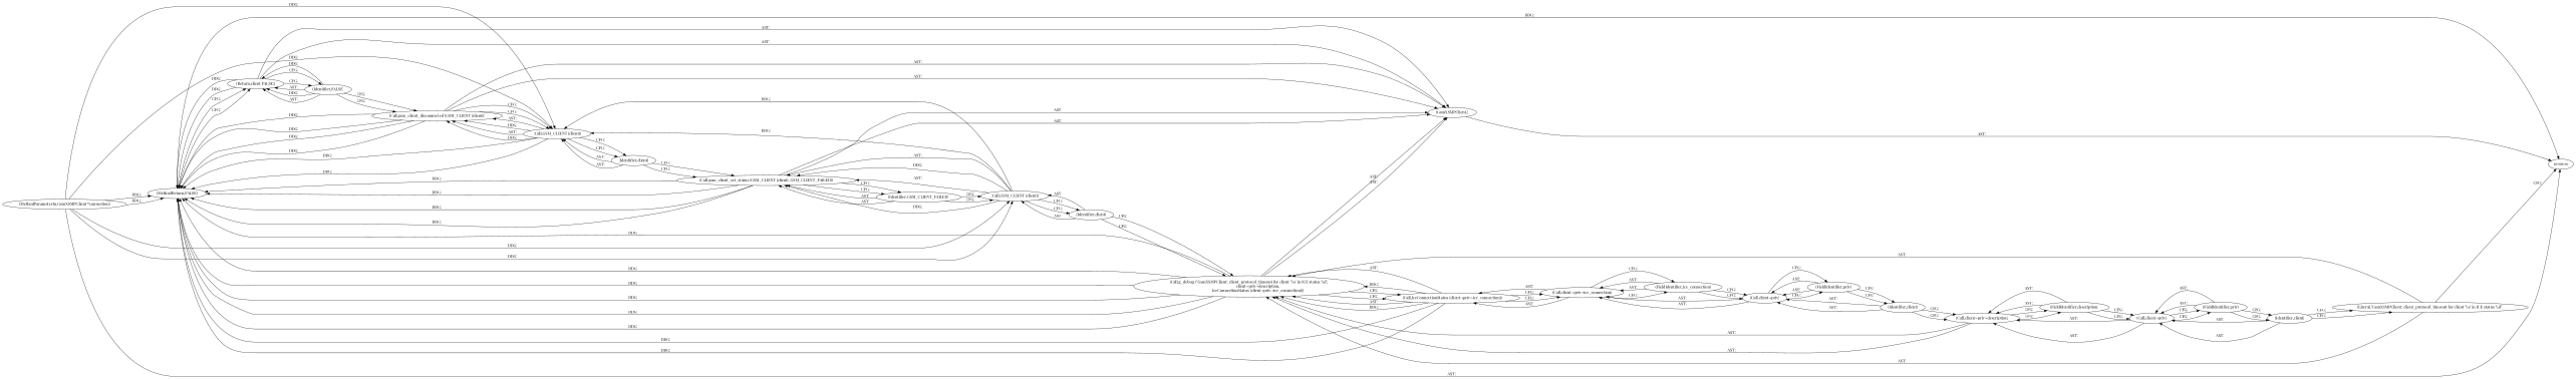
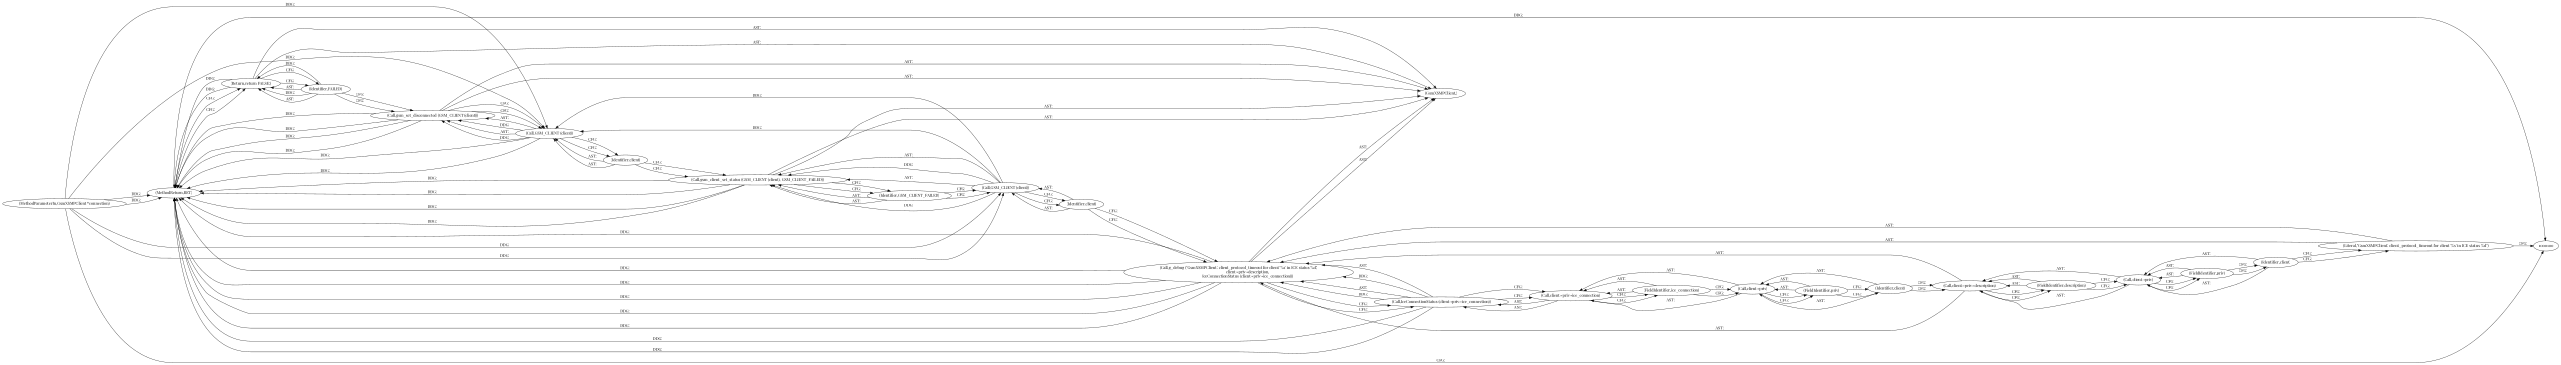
  digraph {
    fontname="Playfair Display"
    rankdir=LR
    node [fontname="Playfair Display"]
    edge [fontname="Playfair Display"]
-   n1 [label="(MethodReturn,FALSE)"]
-   n2 [label="(Return,client FALSE;)"]
+   n1 [label="(MethodReturn,RET)"]
+   n2 [label="(Return,return FALSE;)"]
    1000100
    n4 [label="(GsmXSMPClient,)"]
-   n5 [label="(Identifier,FALSE)"]
+   n5 [label="(Identifier,FAILED)"]
    n6 [label="(MethodParameterIn,GsmXSMPClient *connection)"]
    n7 [label="(Call,GSM_CLIENT (client))"]
    n8 [label="(Call,GSM_CLIENT (client))"]
    n9 [label="(Identifier,client)"]
    n10 [label="(Call,gsm_client_set_status (GSM_CLIENT (client), GSM_CLIENT_FAILED))"]
    n11 [label="(Identifier,client)"]
-   n12 [label="(Call,gsm_client_disconnected (GSM_CLIENT (client)))"]
+   n12 [label="(Call,gsm_set_disconnected (GSM_CLIENT (client)))"]
    n13 [label="(Literal,\"GsmXSMPClient: client_protocol_timeout for client '%s' in ICE status %d\")"]
    n14 [label="(Call,g_debug (\"GsmXSMPClient: client_protocol_timeout for client '%s' in ICE status %d\",\n                 client->priv->description,\n                 IceConnectionStatus (client->priv->ice_connection)))"]
    n15 [label="(Call,IceConnectionStatus (client->priv->ice_connection))"]
    n16 [label="(Call,client->priv->ice_connection)"]
    n17 [label="(Call,client->priv->description)"]
    n18 [label="(FieldIdentifier,description)"]
    n19 [label="(Call,client->priv)"]
    n20 [label="(FieldIdentifier,priv)"]
    n21 [label="(Identifier,client)"]
    n22 [label="(FieldIdentifier,ice_connection)"]
    n23 [label="(Call,client->priv)"]
    n24 [label="(FieldIdentifier,priv)"]
    n25 [label="(Identifier,client)"]
    n26 [label="(Identifier,GSM_CLIENT_FAILED)"]
    n1 -> n2 [label="CFG: "]
    n1 -> n2 [label="CFG: "]
    n1 -> 1000100 [label="DDG: "]
    n2 -> n1 [label="DDG: "]
    n2 -> n1 [label="DDG: "]
    n2 -> n4 [label="AST: "]
    n2 -> n4 [label="AST: "]
    n2 -> n5 [label="CFG: "]
    n2 -> n5 [label="CFG: "]
-   n4 -> 1000100 [label="AST: "]
    n5 -> n2 [label="AST: "]
    n5 -> n2 [label="DDG: "]
    n5 -> n2 [label="AST: "]
    n5 -> n2 [label="DDG: "]
    n5 -> n12 [label="CFG: "]
    n5 -> n12 [label="CFG: "]
    n6 -> n1 [label="DDG: "]
    n6 -> n1 [label="DDG: "]
-   n6 -> 1000100 [label="AST: "]
+   n6 -> 1000100 [label="CFG: "]
    n6 -> n7 [label="DDG: "]
    n6 -> n7 [label="DDG: "]
    n6 -> n8 [label="DDG: "]
    n6 -> n8 [label="DDG: "]
    n7 -> n8 [label="DDG: "]
    n7 -> n8 [label="DDG: "]
    n7 -> n9 [label="CFG: "]
    n7 -> n9 [label="CFG: "]
    n7 -> n10 [label="AST: "]
    n7 -> n10 [label="DDG: "]
    n7 -> n10 [label="AST: "]
    n7 -> n10 [label="DDG: "]
    n8 -> n1 [label="DDG: "]
    n8 -> n1 [label="DDG: "]
    n8 -> n11 [label="CFG: "]
    n8 -> n11 [label="CFG: "]
    n8 -> n12 [label="AST: "]
    n8 -> n12 [label="DDG: "]
    n8 -> n12 [label="AST: "]
    n8 -> n12 [label="DDG: "]
    n9 -> n7 [label="AST: "]
    n9 -> n7 [label="AST: "]
    n9 -> n14 [label="CFG: "]
    n9 -> n14 [label="CFG: "]
    n10 -> n1 [label="DDG: "]
    n10 -> n1 [label="DDG: "]
    n10 -> n1 [label="DDG: "]
    n10 -> n1 [label="DDG: "]
    n10 -> n4 [label="AST: "]
    n10 -> n4 [label="AST: "]
    n10 -> n26 [label="CFG: "]
    n10 -> n26 [label="CFG: "]
    n11 -> n8 [label="AST: "]
    n11 -> n8 [label="AST: "]
    n11 -> n10 [label="CFG: "]
    n11 -> n10 [label="CFG: "]
    n12 -> n1 [label="DDG: "]
    n12 -> n1 [label="DDG: "]
    n12 -> n1 [label="DDG: "]
    n12 -> n1 [label="DDG: "]
    n12 -> n4 [label="AST: "]
    n12 -> n4 [label="AST: "]
    n12 -> n8 [label="CFG: "]
    n12 -> n8 [label="CFG: "]
    n13 -> 1000100 [label="CFG: "]
    n13 -> n14 [label="AST: "]
    n13 -> n14 [label="AST: "]
    n14 -> n1 [label="DDG: "]
    n14 -> n1 [label="DDG: "]
    n14 -> n1 [label="DDG: "]
    n14 -> n1 [label="DDG: "]
    n14 -> n1 [label="DDG: "]
    n14 -> n1 [label="DDG: "]
    n14 -> n4 [label="AST: "]
    n14 -> n4 [label="AST: "]
    n14 -> n15 [label="CFG: "]
    n14 -> n15 [label="CFG: "]
    n15 -> n1 [label="DDG: "]
    n15 -> n1 [label="DDG: "]
    n15 -> n14 [label="AST: "]
    n15 -> n14 [label="DDG: "]
    n15 -> n14 [label="AST: "]
    n15 -> n14 [label="DDG: "]
    n15 -> n16 [label="CFG: "]
    n15 -> n16 [label="CFG: "]
    n16 -> n15 [label="AST: "]
    n16 -> n15 [label="AST: "]
    n16 -> n22 [label="CFG: "]
    n16 -> n22 [label="CFG: "]
    n17 -> n14 [label="AST: "]
    n17 -> n14 [label="AST: "]
    n17 -> n18 [label="CFG: "]
    n17 -> n18 [label="CFG: "]
    n18 -> n17 [label="AST: "]
    n18 -> n17 [label="AST: "]
    n18 -> n19 [label="CFG: "]
    n18 -> n19 [label="CFG: "]
    n19 -> n17 [label="AST: "]
    n19 -> n17 [label="AST: "]
    n19 -> n20 [label="CFG: "]
    n19 -> n20 [label="CFG: "]
    n20 -> n19 [label="AST: "]
    n20 -> n19 [label="AST: "]
    n20 -> n21 [label="CFG: "]
    n20 -> n21 [label="CFG: "]
    n21 -> n13 [label="CFG: "]
    n21 -> n13 [label="CFG: "]
    n21 -> n19 [label="AST: "]
    n21 -> n19 [label="AST: "]
    n22 -> n16 [label="AST: "]
    n22 -> n16 [label="AST: "]
    n22 -> n23 [label="CFG: "]
    n22 -> n23 [label="CFG: "]
    n23 -> n16 [label="AST: "]
    n23 -> n16 [label="AST: "]
    n23 -> n24 [label="CFG: "]
    n23 -> n24 [label="CFG: "]
    n24 -> n23 [label="AST: "]
    n24 -> n23 [label="AST: "]
    n24 -> n25 [label="CFG: "]
    n24 -> n25 [label="CFG: "]
    n25 -> n17 [label="CFG: "]
    n25 -> n17 [label="CFG: "]
    n25 -> n23 [label="AST: "]
    n25 -> n23 [label="AST: "]
    n26 -> n7 [label="CFG: "]
    n26 -> n7 [label="CFG: "]
    n26 -> n10 [label="AST: "]
    n26 -> n10 [label="AST: "]
  }
